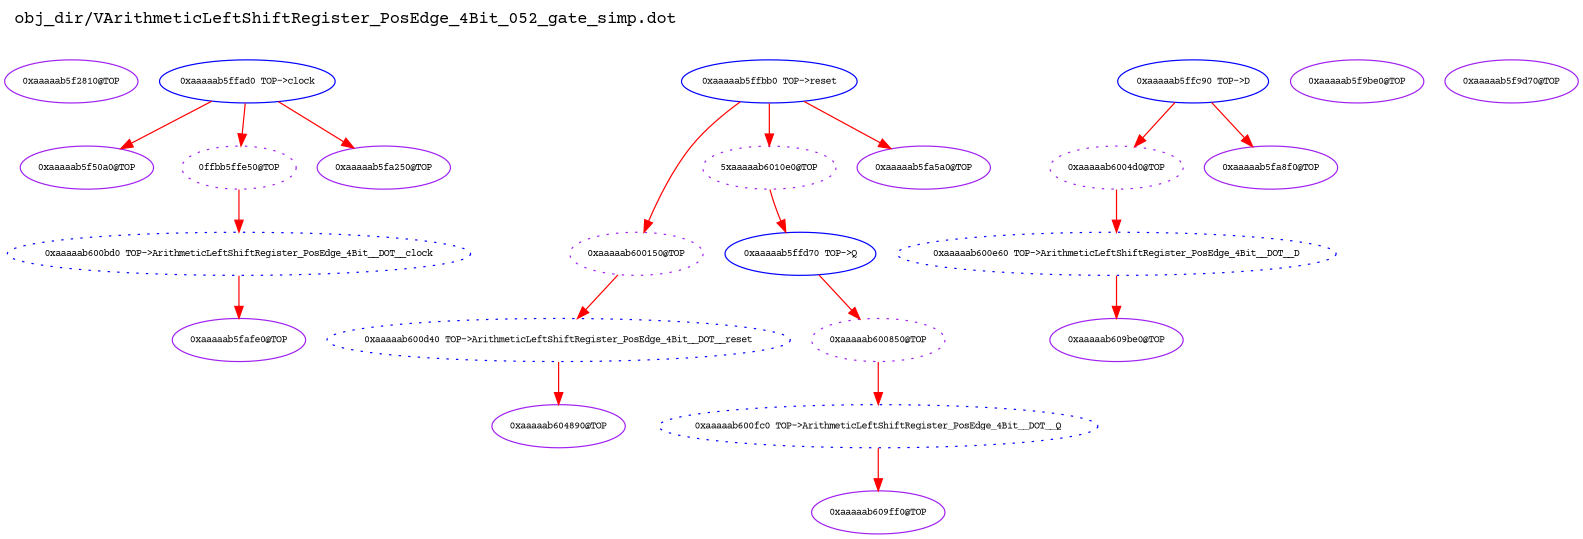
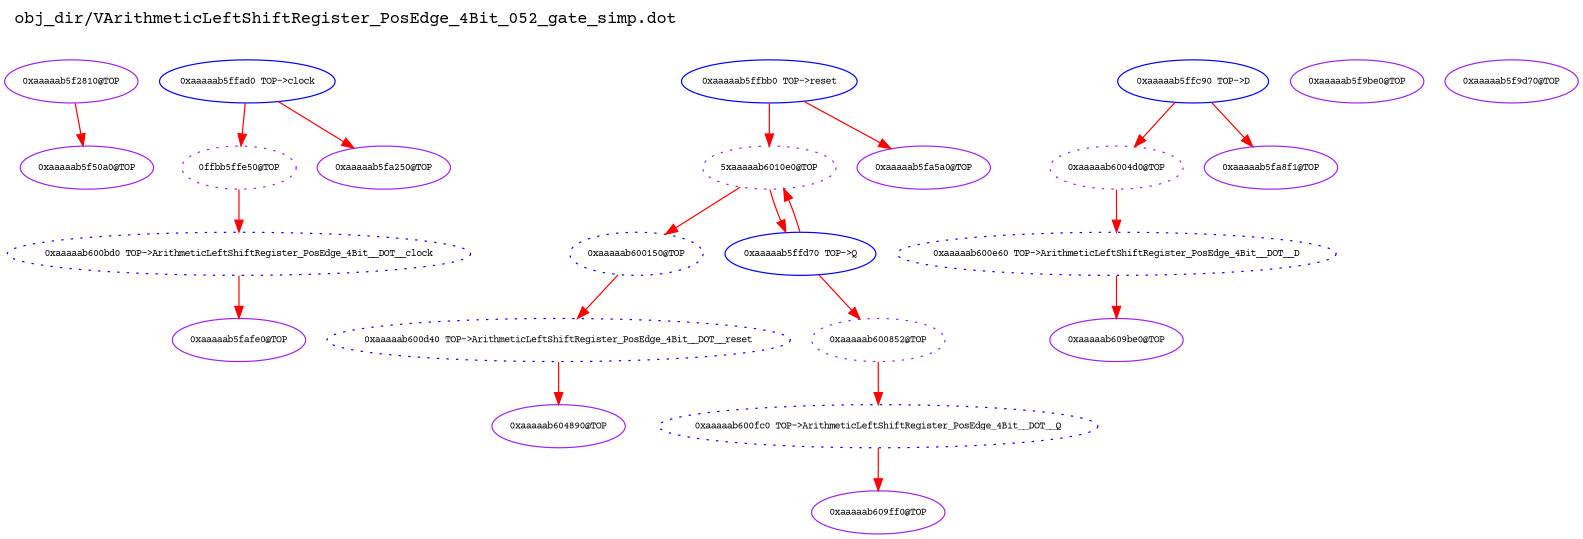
  digraph {
    fontname="Courier Prime"
    label="obj_dir/VArithmeticLeftShiftRegister_PosEdge_4Bit_052_gate_simp.dot"
    labeljust=l
    labelloc=t
    rankdir=TB
    node [color=purple fontname="Courier Prime" fontsize=8]
    edge [color=red fontname="Courier Prime" fontsize=8 weight=1]
    n1 [label="0xaaaaab5f2810@TOP"]
    n2 [label="0ffbb5ffe50@TOP" style=dotted]
    n3 [color=blue label="0xaaaaab600bd0 TOP->ArithmeticLeftShiftRegister_PosEdge_4Bit__DOT__clock" style=dotted]
    n4 [label="0xaaaaab5fafe0@TOP"]
    n5 [color=blue label="0xaaaaab5ffad0 TOP->clock"]
    n6 [label="0xaaaaab5f50a0@TOP"]
    n7 [label="0xaaaaab5fa250@TOP"]
-   n8 [label="0xaaaaab600150@TOP" style=dotted]
+   n8 [color=blue label="0xaaaaab600150@TOP" style=dotted]
    n9 [color=blue label="0xaaaaab600d40 TOP->ArithmeticLeftShiftRegister_PosEdge_4Bit__DOT__reset" style=dotted]
    n10 [label="0xaaaaab604890@TOP"]
    n11 [color=blue label="0xaaaaab5ffbb0 TOP->reset"]
    n12 [label="5xaaaaab6010e0@TOP" style=dotted]
    n13 [label="0xaaaaab5fa5a0@TOP"]
    n14 [color=blue label="0xaaaaab5ffd70 TOP->Q"]
    n15 [label="0xaaaaab6004d0@TOP" style=dotted]
    n16 [color=blue label="0xaaaaab600e60 TOP->ArithmeticLeftShiftRegister_PosEdge_4Bit__DOT__D" style=dotted]
    n17 [label="0xaaaaab609be0@TOP"]
    n18 [color=blue label="0xaaaaab5ffc90 TOP->D"]
-   n19 [label="0xaaaaab5fa8f0@TOP"]
-   n20 [label="0xaaaaab600850@TOP" style=dotted]
+   n19 [label="0xaaaaab5fa8f1@TOP"]
+   n20 [label="0xaaaaab600852@TOP" style=dotted]
    n21 [color=blue label="0xaaaaab600fc0 TOP->ArithmeticLeftShiftRegister_PosEdge_4Bit__DOT__Q" style=dotted]
    n22 [label="0xaaaaab609ff0@TOP"]
    n23 [label="0xaaaaab5f9be0@TOP"]
    n24 [label="0xaaaaab5f9d70@TOP"]
    n2 -> n3
    n3 -> n4
    n5 -> n2
-   n5 -> n6
+   n1 -> n6
    n5 -> n7
    n8 -> n9
    n9 -> n10
-   n11 -> n8
+   n12 -> n8
    n11 -> n12
    n11 -> n13
    n12 -> n14
+   n14 -> n12
    n14 -> n20
    n15 -> n16
    n16 -> n17
    n18 -> n15
    n18 -> n19
    n20 -> n21
    n21 -> n22
  }
